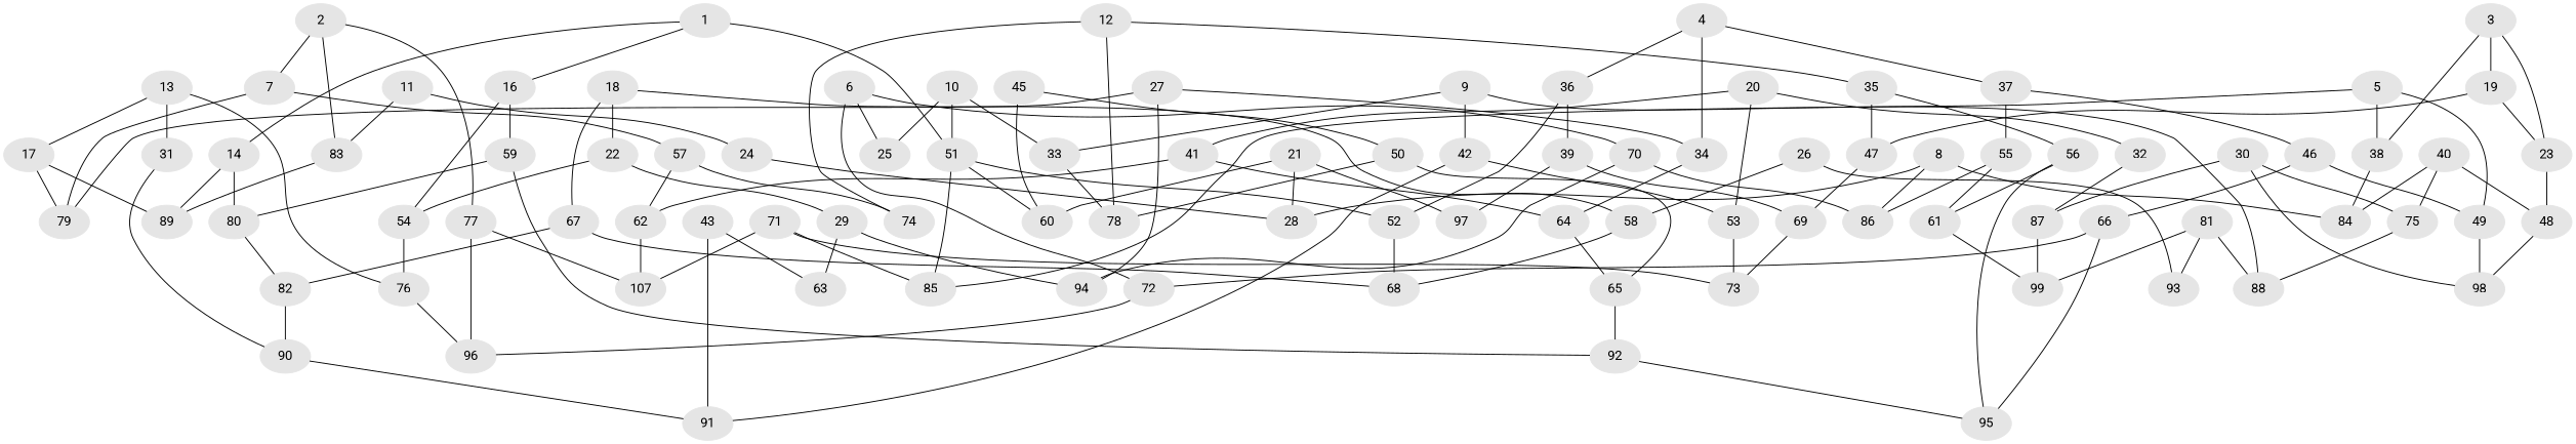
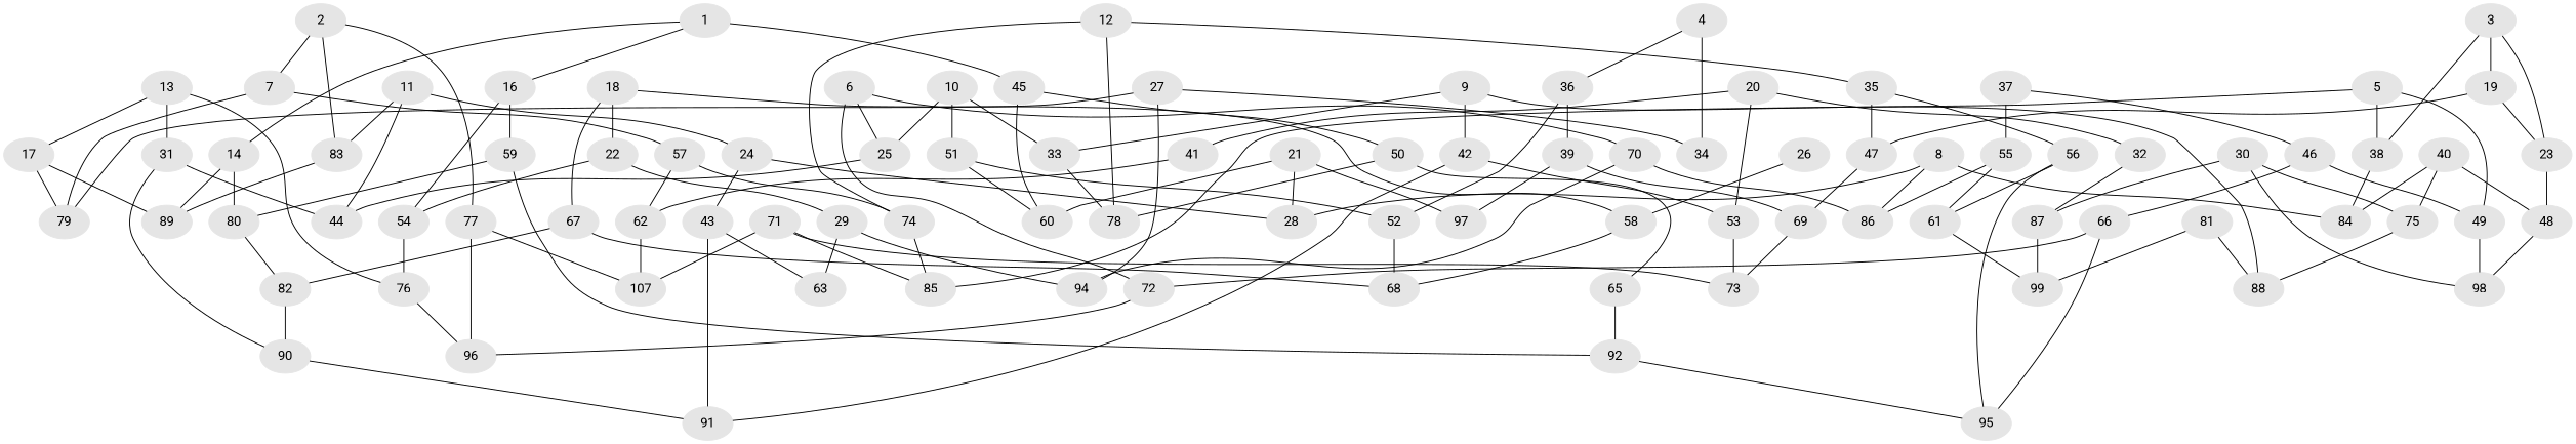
  graph {
    fontname=Roboto
    node [color=gray90 fontname=Roboto style=filled]
    edge [fontname=Roboto]
    1
    14
    16
    45
    80
    89
    54
    59
    60
    50
    2
    7
    77
    83
    57
    79
    n17 [label=107]
    96
    3
    19
    23
    38
    47
    48
    84
    4
    34
    36
    37
-   64
    39
    52
    46
    55
    5
    49
    85
    98
    6
    25
    70
    72
+   44
    86
    94
    74
    62
    8
    28
    9
    33
    42
    88
    78
    53
    91
    10
    51
    11
    24
    43
    12
    35
    56
    13
    17
    31
    76
    90
    82
    26
    58
-   93
    32
    87
    92
    18
    22
    67
    29
    68
    69
    20
    41
    73
    21
    97
    63
    27
    30
    75
    99
    65
    61
    95
    66
    40
    71
    81
    1 -- 14
    1 -- 16
-   1 -- 51
+   1 -- 45
    14 -- 80
    14 -- 89
    16 -- 54
    16 -- 59
    45 -- 60
    45 -- 50
    80 -- 82
    54 -- 76
    59 -- 80
    59 -- 92
    50 -- 78
    50 -- 65
    2 -- 7
    2 -- 77
    2 -- 83
    7 -- 57
    7 -- 79
    77 -- n17
    77 -- 96
    83 -- 89
    57 -- 74
    57 -- 62
    3 -- 19
    3 -- 23
    3 -- 38
    19 -- 23
    19 -- 47
    23 -- 48
    38 -- 84
    47 -- 69
    48 -- 98
    4 -- 34
    4 -- 36
-   4 -- 37
-   34 -- 64
    36 -- 39
    36 -- 52
    37 -- 46
    37 -- 55
-   64 -- 65
    39 -- 69
    39 -- 97
    52 -- 68
    46 -- 49
    46 -- 66
    55 -- 86
    55 -- 61
    5 -- 38
    5 -- 49
    5 -- 85
    49 -- 98
    6 -- 25
    6 -- 70
    6 -- 72
+   25 -- 44
    70 -- 86
    70 -- 94
    72 -- 96
-   51 -- 85
+   74 -- 85
    62 -- n17
    8 -- 84
    8 -- 86
    8 -- 28
    9 -- 33
    9 -- 42
    9 -- 88
    33 -- 78
    42 -- 53
    42 -- 91
    53 -- 73
    10 -- 25
    10 -- 33
    10 -- 51
    51 -- 60
    51 -- 52
    11 -- 83
+   11 -- 44
    11 -- 24
    24 -- 28
+   24 -- 43
    43 -- 91
    43 -- 63
    12 -- 74
    12 -- 78
    12 -- 35
    35 -- 47
    35 -- 56
    56 -- 61
    56 -- 95
    13 -- 17
    13 -- 31
    13 -- 76
    17 -- 89
    17 -- 79
+   31 -- 44
    31 -- 90
    76 -- 96
    90 -- 91
    82 -- 90
    26 -- 58
-   26 -- 93
    58 -- 68
    32 -- 87
    87 -- 99
    92 -- 95
    18 -- 58
    18 -- 22
    18 -- 67
    22 -- 54
    22 -- 29
    67 -- 82
    67 -- 68
    29 -- 94
    29 -- 63
    69 -- 73
    20 -- 53
    20 -- 32
    20 -- 41
-   41 -- 64
    41 -- 62
    21 -- 60
    21 -- 28
    21 -- 97
    27 -- 79
    27 -- 34
    27 -- 94
    30 -- 98
    30 -- 87
    30 -- 75
    75 -- 88
    65 -- 92
    61 -- 99
    66 -- 72
    66 -- 95
    40 -- 48
    40 -- 84
    40 -- 75
    71 -- n17
    71 -- 85
    71 -- 73
    81 -- 88
-   81 -- 93
    81 -- 99
  }
